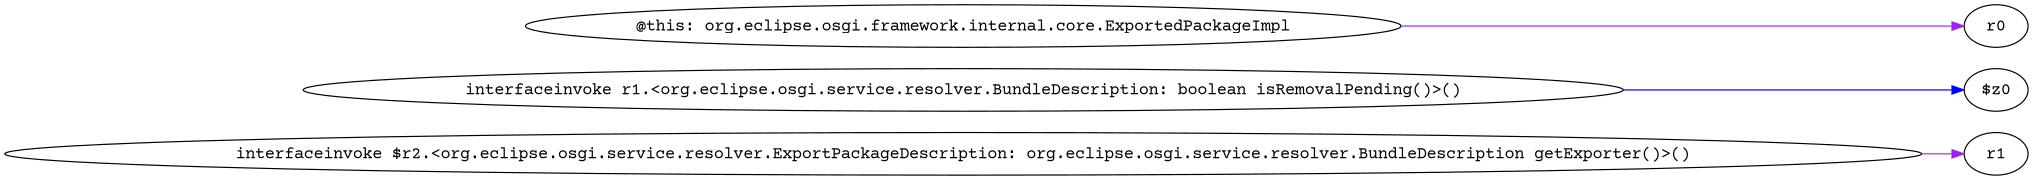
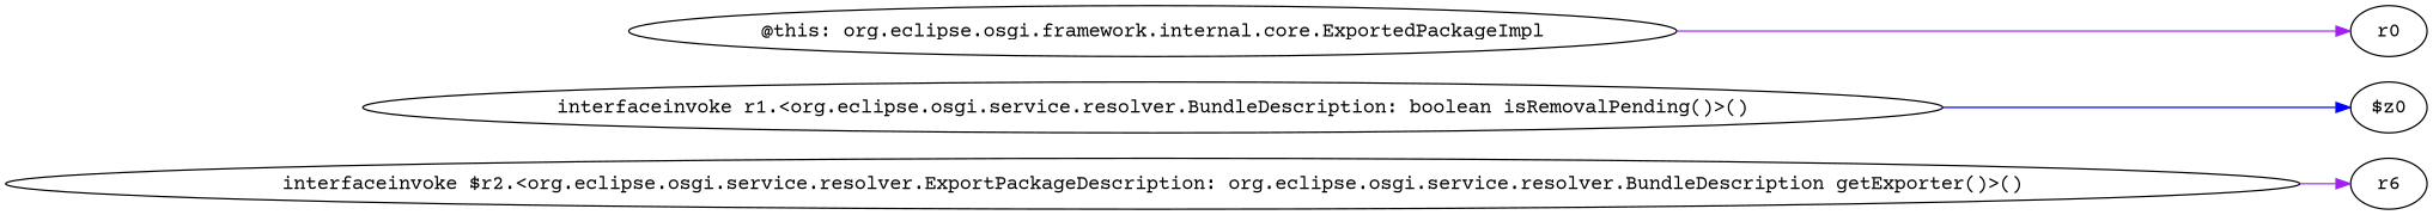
  digraph {
    rankdir=LR
    fontname="Courier Prime"
    node [fontname="Courier Prime"]
    edge [color=purple fontname="Courier Prime"]
    n1 [label="interfaceinvoke $r2.<org.eclipse.osgi.service.resolver.ExportPackageDescription: org.eclipse.osgi.service.resolver.BundleDescription getExporter()>()"]
-   n2 [label=r1]
+   n2 [label=r6]
    n3 [label="interfaceinvoke r1.<org.eclipse.osgi.service.resolver.BundleDescription: boolean isRemovalPending()>()"]
    n4 [label="$z0"]
    n5 [label="@this: org.eclipse.osgi.framework.internal.core.ExportedPackageImpl"]
    n6 [label=r0]
    n1 -> n2
    n3 -> n4 [color=blue]
    n5 -> n6
  }
